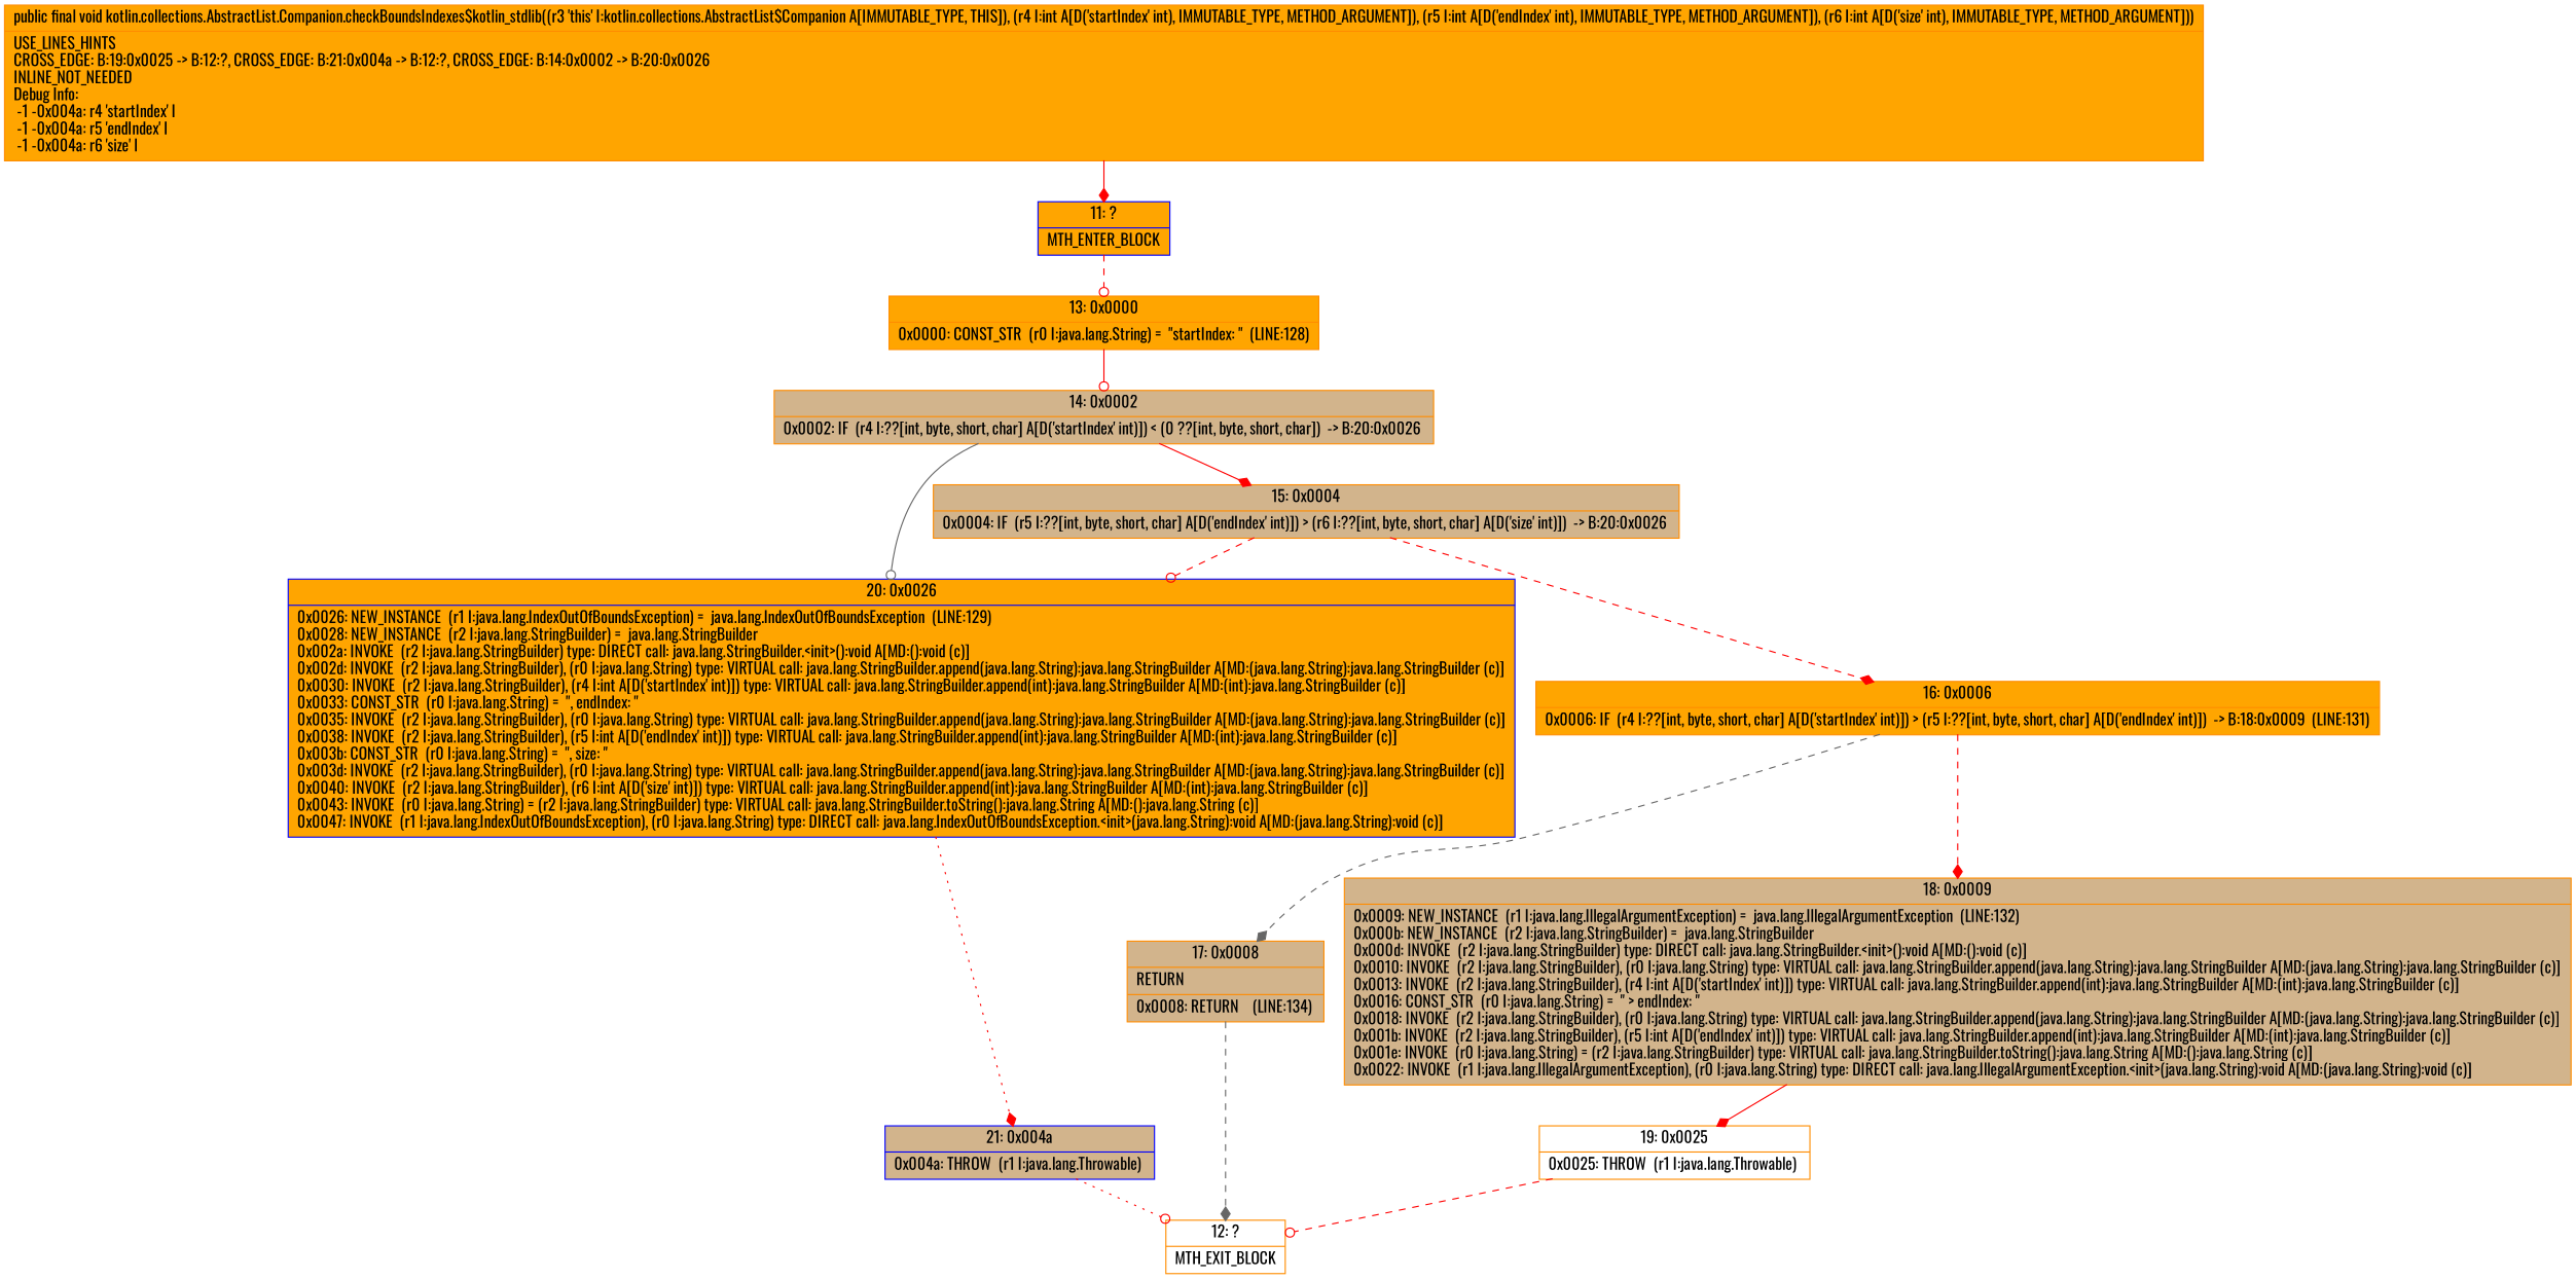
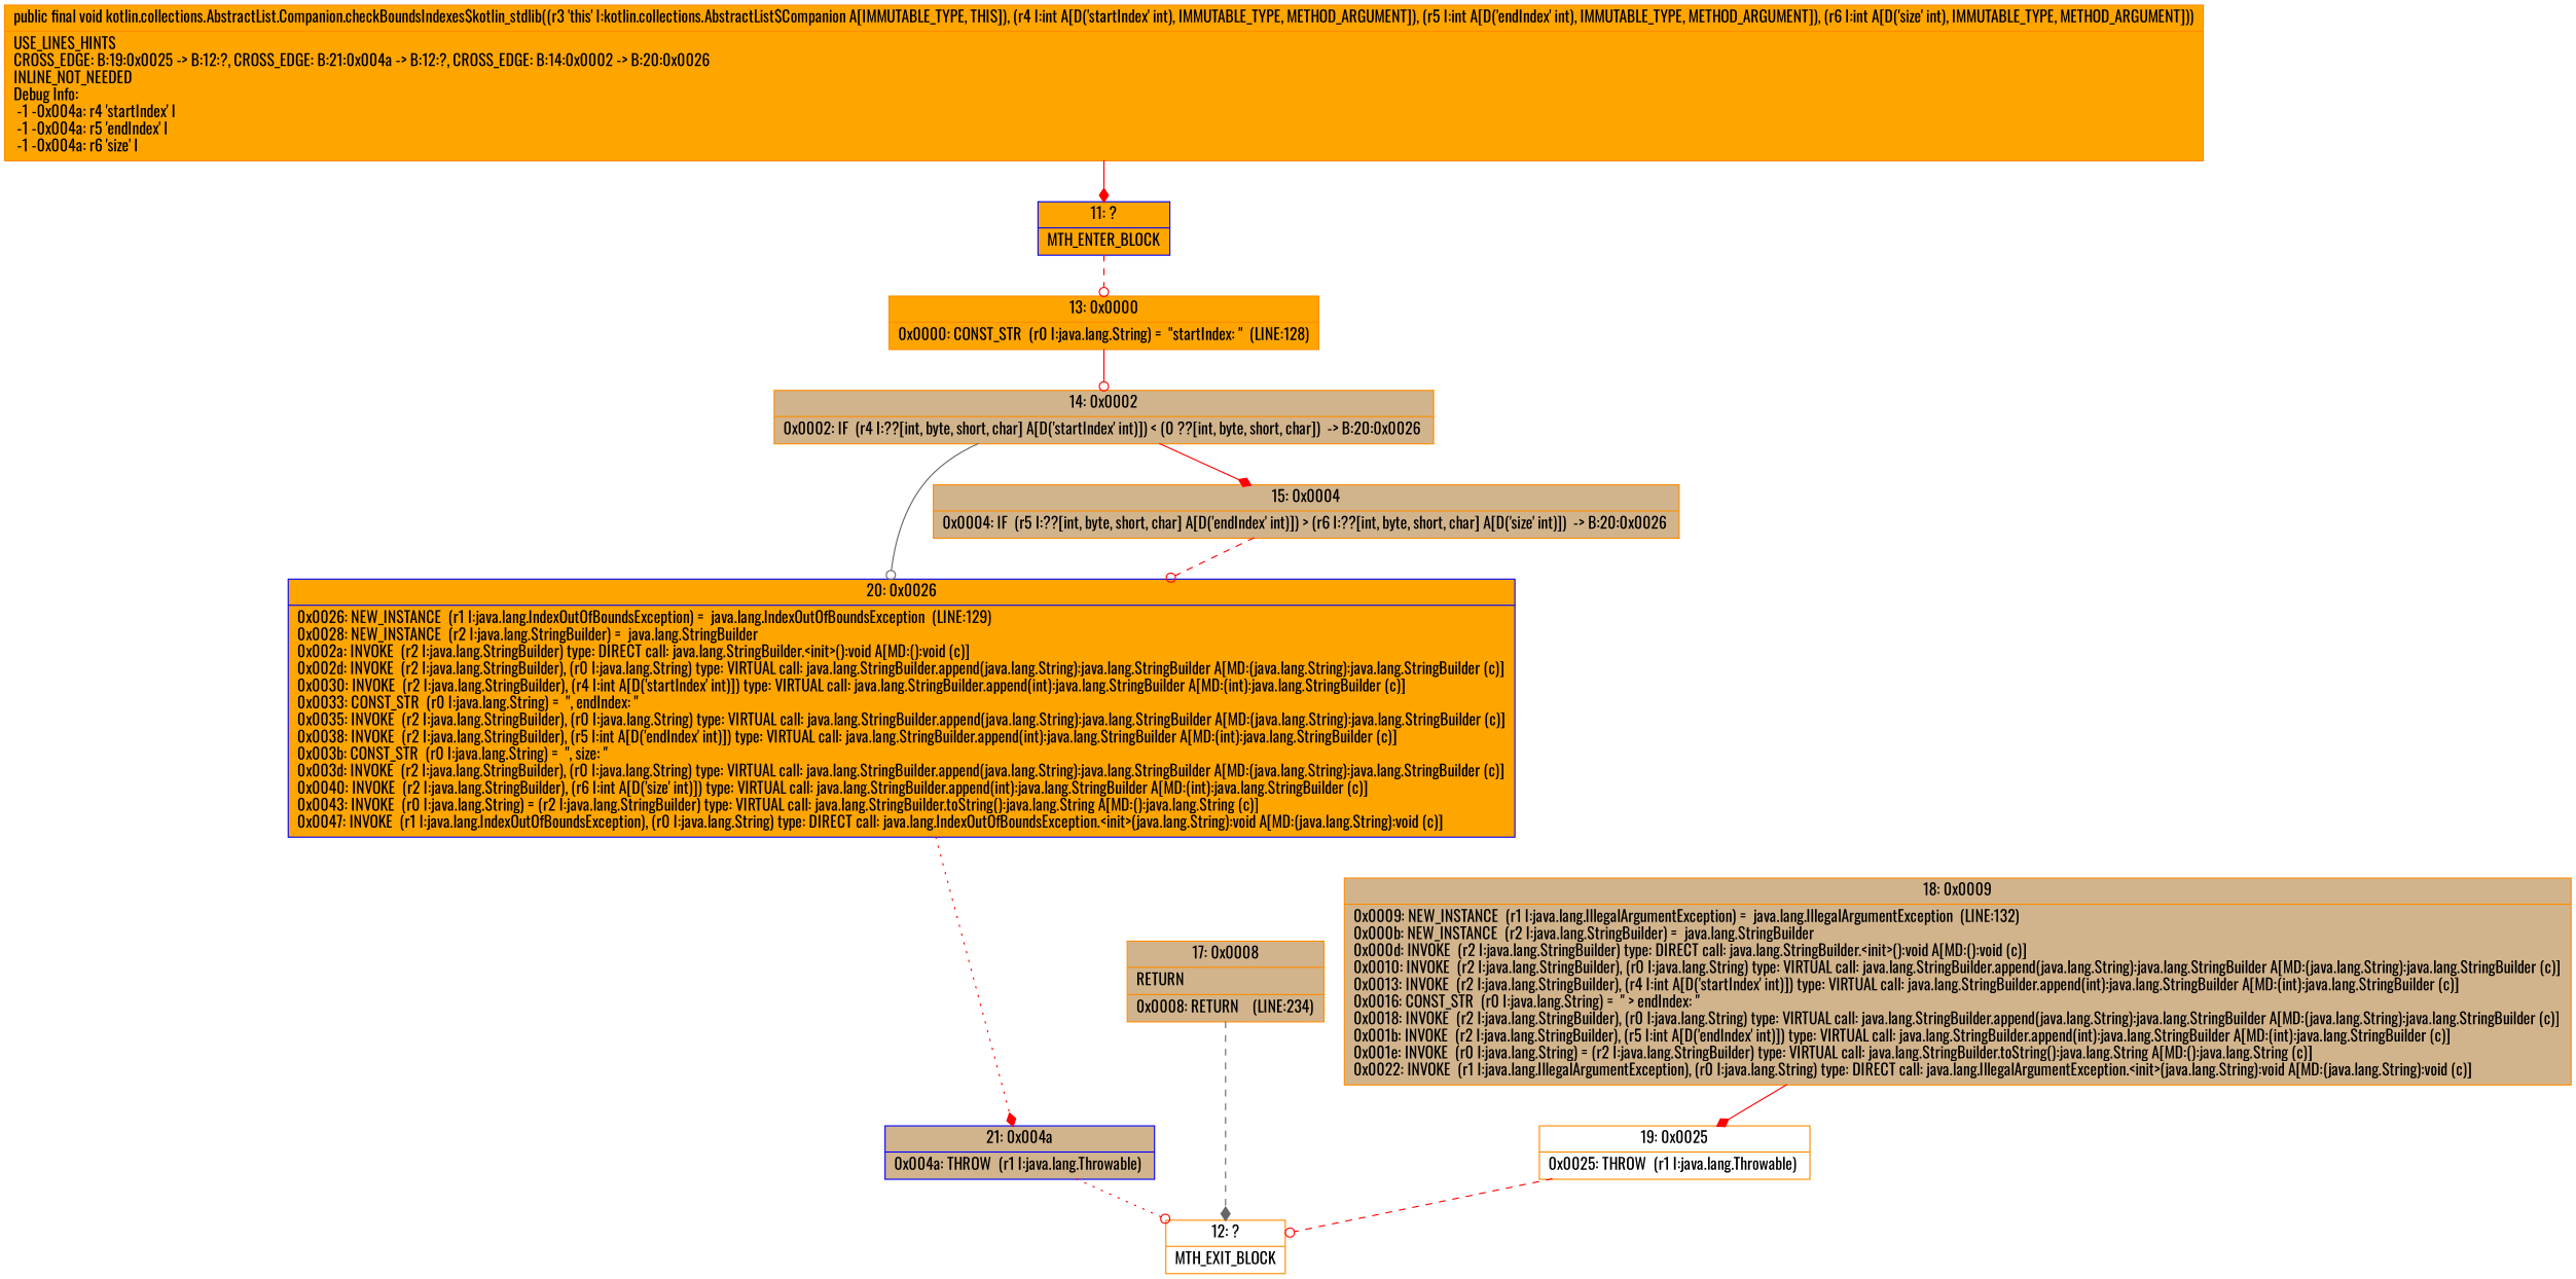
  digraph {
    fontname=Oswald
    node [color=darkorange fillcolor=orange fontname=Oswald shape=record style=filled]
    edge [arrowhead=diamond color=red fontname=Oswald style=dashed]
    n1 [color=blue label="{11\:\ ?|MTH_ENTER_BLOCK\l}"]
    n2 [label="{13\:\ 0x0000|0x0000: CONST_STR  (r0 I:java.lang.String) =  \"startIndex: \"  (LINE:128)\l}"]
    n3 [fillcolor=tan label="{14\:\ 0x0002|0x0002: IF  (r4 I:??[int, byte, short, char] A[D('startIndex' int)]) \< (0 ??[int, byte, short, char])  \-\> B:20:0x0026 \l}"]
    n4 [fillcolor=tan label="{15\:\ 0x0004|0x0004: IF  (r5 I:??[int, byte, short, char] A[D('endIndex' int)]) \> (r6 I:??[int, byte, short, char] A[D('size' int)])  \-\> B:20:0x0026 \l}"]
    n5 [color=blue label="{20\:\ 0x0026|0x0026: NEW_INSTANCE  (r1 I:java.lang.IndexOutOfBoundsException) =  java.lang.IndexOutOfBoundsException  (LINE:129)\l0x0028: NEW_INSTANCE  (r2 I:java.lang.StringBuilder) =  java.lang.StringBuilder \l0x002a: INVOKE  (r2 I:java.lang.StringBuilder) type: DIRECT call: java.lang.StringBuilder.\<init\>():void A[MD:():void (c)]\l0x002d: INVOKE  (r2 I:java.lang.StringBuilder), (r0 I:java.lang.String) type: VIRTUAL call: java.lang.StringBuilder.append(java.lang.String):java.lang.StringBuilder A[MD:(java.lang.String):java.lang.StringBuilder (c)]\l0x0030: INVOKE  (r2 I:java.lang.StringBuilder), (r4 I:int A[D('startIndex' int)]) type: VIRTUAL call: java.lang.StringBuilder.append(int):java.lang.StringBuilder A[MD:(int):java.lang.StringBuilder (c)]\l0x0033: CONST_STR  (r0 I:java.lang.String) =  \", endIndex: \" \l0x0035: INVOKE  (r2 I:java.lang.StringBuilder), (r0 I:java.lang.String) type: VIRTUAL call: java.lang.StringBuilder.append(java.lang.String):java.lang.StringBuilder A[MD:(java.lang.String):java.lang.StringBuilder (c)]\l0x0038: INVOKE  (r2 I:java.lang.StringBuilder), (r5 I:int A[D('endIndex' int)]) type: VIRTUAL call: java.lang.StringBuilder.append(int):java.lang.StringBuilder A[MD:(int):java.lang.StringBuilder (c)]\l0x003b: CONST_STR  (r0 I:java.lang.String) =  \", size: \" \l0x003d: INVOKE  (r2 I:java.lang.StringBuilder), (r0 I:java.lang.String) type: VIRTUAL call: java.lang.StringBuilder.append(java.lang.String):java.lang.StringBuilder A[MD:(java.lang.String):java.lang.StringBuilder (c)]\l0x0040: INVOKE  (r2 I:java.lang.StringBuilder), (r6 I:int A[D('size' int)]) type: VIRTUAL call: java.lang.StringBuilder.append(int):java.lang.StringBuilder A[MD:(int):java.lang.StringBuilder (c)]\l0x0043: INVOKE  (r0 I:java.lang.String) = (r2 I:java.lang.StringBuilder) type: VIRTUAL call: java.lang.StringBuilder.toString():java.lang.String A[MD:():java.lang.String (c)]\l0x0047: INVOKE  (r1 I:java.lang.IndexOutOfBoundsException), (r0 I:java.lang.String) type: DIRECT call: java.lang.IndexOutOfBoundsException.\<init\>(java.lang.String):void A[MD:(java.lang.String):void (c)]\l}"]
-   n6 [label="{16\:\ 0x0006|0x0006: IF  (r4 I:??[int, byte, short, char] A[D('startIndex' int)]) \> (r5 I:??[int, byte, short, char] A[D('endIndex' int)])  \-\> B:18:0x0009  (LINE:131)\l}"]
    n7 [color=blue fillcolor=tan label="{21\:\ 0x004a|0x004a: THROW  (r1 I:java.lang.Throwable) \l}"]
-   n8 [fillcolor=tan label="{17\:\ 0x0008|RETURN\l|0x0008: RETURN    (LINE:134)\l}"]
+   n8 [fillcolor=tan label="{17\:\ 0x0008|RETURN\l|0x0008: RETURN    (LINE:234)\l}"]
    n9 [fillcolor=tan label="{18\:\ 0x0009|0x0009: NEW_INSTANCE  (r1 I:java.lang.IllegalArgumentException) =  java.lang.IllegalArgumentException  (LINE:132)\l0x000b: NEW_INSTANCE  (r2 I:java.lang.StringBuilder) =  java.lang.StringBuilder \l0x000d: INVOKE  (r2 I:java.lang.StringBuilder) type: DIRECT call: java.lang.StringBuilder.\<init\>():void A[MD:():void (c)]\l0x0010: INVOKE  (r2 I:java.lang.StringBuilder), (r0 I:java.lang.String) type: VIRTUAL call: java.lang.StringBuilder.append(java.lang.String):java.lang.StringBuilder A[MD:(java.lang.String):java.lang.StringBuilder (c)]\l0x0013: INVOKE  (r2 I:java.lang.StringBuilder), (r4 I:int A[D('startIndex' int)]) type: VIRTUAL call: java.lang.StringBuilder.append(int):java.lang.StringBuilder A[MD:(int):java.lang.StringBuilder (c)]\l0x0016: CONST_STR  (r0 I:java.lang.String) =  \" \> endIndex: \" \l0x0018: INVOKE  (r2 I:java.lang.StringBuilder), (r0 I:java.lang.String) type: VIRTUAL call: java.lang.StringBuilder.append(java.lang.String):java.lang.StringBuilder A[MD:(java.lang.String):java.lang.StringBuilder (c)]\l0x001b: INVOKE  (r2 I:java.lang.StringBuilder), (r5 I:int A[D('endIndex' int)]) type: VIRTUAL call: java.lang.StringBuilder.append(int):java.lang.StringBuilder A[MD:(int):java.lang.StringBuilder (c)]\l0x001e: INVOKE  (r0 I:java.lang.String) = (r2 I:java.lang.StringBuilder) type: VIRTUAL call: java.lang.StringBuilder.toString():java.lang.String A[MD:():java.lang.String (c)]\l0x0022: INVOKE  (r1 I:java.lang.IllegalArgumentException), (r0 I:java.lang.String) type: DIRECT call: java.lang.IllegalArgumentException.\<init\>(java.lang.String):void A[MD:(java.lang.String):void (c)]\l}"]
    n10 [fillcolor=white label="{12\:\ ?|MTH_EXIT_BLOCK\l}"]
    n11 [fillcolor=white label="{19\:\ 0x0025|0x0025: THROW  (r1 I:java.lang.Throwable) \l}"]
    n12 [label="{public final void kotlin.collections.AbstractList.Companion.checkBoundsIndexes$kotlin_stdlib((r3 'this' I:kotlin.collections.AbstractList$Companion A[IMMUTABLE_TYPE, THIS]), (r4 I:int A[D('startIndex' int), IMMUTABLE_TYPE, METHOD_ARGUMENT]), (r5 I:int A[D('endIndex' int), IMMUTABLE_TYPE, METHOD_ARGUMENT]), (r6 I:int A[D('size' int), IMMUTABLE_TYPE, METHOD_ARGUMENT]))  | USE_LINES_HINTS\lCROSS_EDGE: B:19:0x0025 \-\> B:12:?, CROSS_EDGE: B:21:0x004a \-\> B:12:?, CROSS_EDGE: B:14:0x0002 \-\> B:20:0x0026\lINLINE_NOT_NEEDED\lDebug Info:\l  \-1 \-0x004a: r4 'startIndex' I\l  \-1 \-0x004a: r5 'endIndex' I\l  \-1 \-0x004a: r6 'size' I\l}"]
    n1 -> n2 [arrowhead=odot]
    n2 -> n3 [arrowhead=odot style=solid]
    n3 -> n4 [style=solid]
    n3 -> n5 [arrowhead=odot color=gray40 style=solid]
    n4 -> n5 [arrowhead=odot]
-   n4 -> n6
    n5 -> n7 [style=dotted]
-   n6 -> n8 [color=gray40]
-   n6 -> n9
    n7 -> n10 [arrowhead=odot style=dotted]
    n8 -> n10 [color=gray40]
    n9 -> n11 [style=solid]
    n11 -> n10 [arrowhead=odot]
    n12 -> n1 [style=solid]
  }
